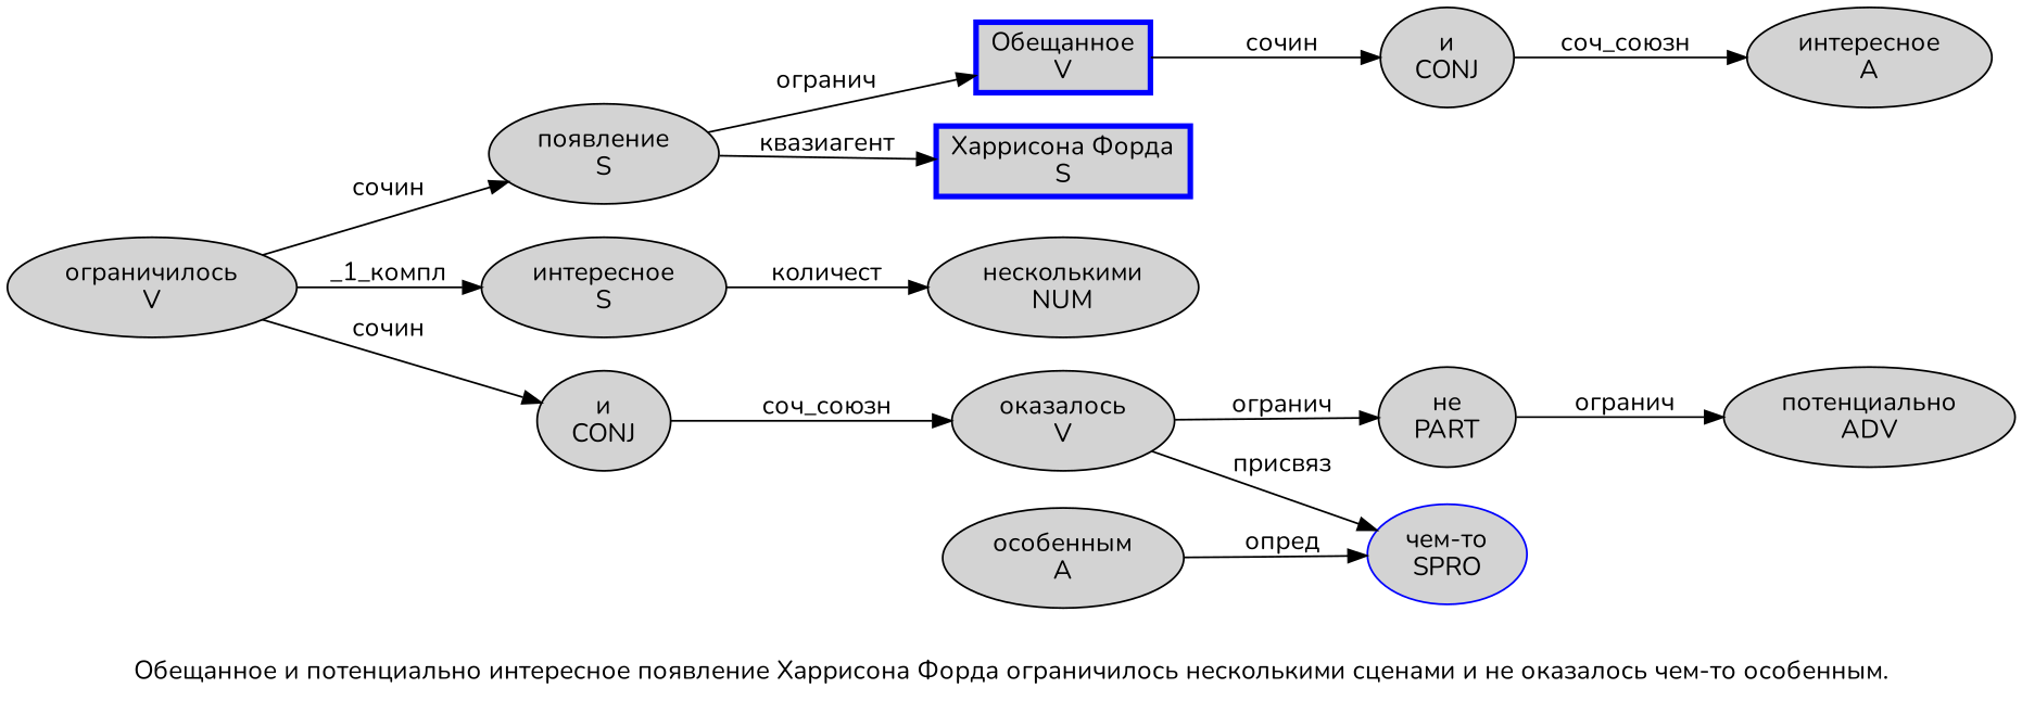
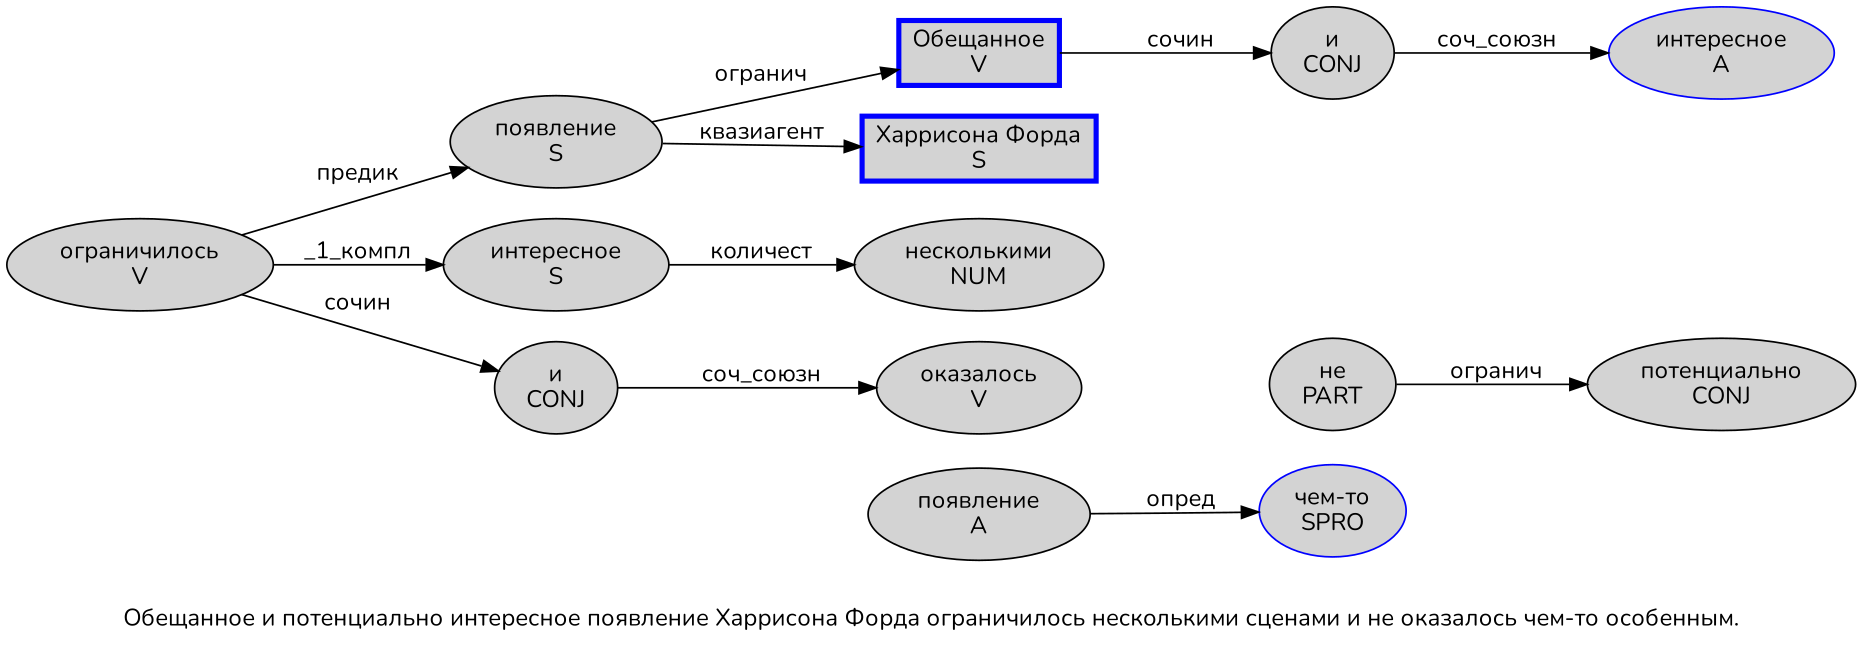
  digraph {
    fontname=Nunito
    label="Обещанное и потенциально интересное появление Харрисона Форда ограничилось несколькими сценами и не оказалось чем-то особенным."
    rankdir=LR
    node [fillcolor=lightgray fontname=Nunito penwidth=1 shape=ellipse style=filled]
    edge [fontname=Nunito]
    n1 [color=blue label="Обещанное\nV" penwidth=3 shape=box]
    n2 [label="и\nCONJ"]
-   n3 [label="интересное\nA"]
-   n4 [label="потенциально\nADV"]
+   n3 [label="интересное\nA" color=blue]
+   n4 [label="потенциально\nCONJ"]
    n5 [label="появление\nS"]
    n6 [color=blue label="Харрисона Форда\nS" penwidth=3 shape=box]
    n7 [label="ограничилось\nV"]
    n8 [label="интересное\nS"]
    n9 [label="и\nCONJ"]
    n10 [label="несколькими\nNUM"]
    n11 [label="оказалось\nV"]
    n12 [label="не\nPART"]
    n13 [color=blue label="чем-то\nSPRO"]
-   n14 [label="особенным\nA"]
+   n14 [label="появление\nA"]
    n1 -> n2 [label="сочин"]
    n2 -> n3 [label="соч_союзн"]
    n5 -> n1 [label="огранич"]
    n5 -> n6 [label="квазиагент"]
-   n7 -> n5 [label="сочин"]
+   n7 -> n5 [label="предик"]
    n7 -> n8 [label="_1_компл"]
    n7 -> n9 [label="сочин"]
    n8 -> n10 [label="количест"]
    n9 -> n11 [label="соч_союзн"]
-   n11 -> n12 [label="огранич"]
-   n11 -> n13 [label="присвяз"]
    n12 -> n4 [label="огранич"]
    n14 -> n13 [label="опред"]
  }
